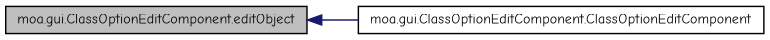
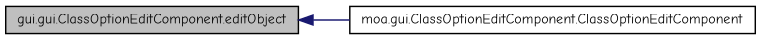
  digraph {
    rankdir=LR
    fontname="Comic Neue"
    node [color=black fontname="Comic Neue" fontsize=10 shape=record style=filled]
-   n1 [fillcolor=grey75 fontcolor=black height=0.2 label="moa.gui.ClassOptionEditComponent.editObject" width=0.4]
+   n1 [fillcolor=grey75 fontcolor=black height=0.2 label="gui.gui.ClassOptionEditComponent.editObject" width=0.4]
    n2 [fillcolor=white height=0.2 label="moa.gui.ClassOptionEditComponent.ClassOptionEditComponent" width=0.4]
    n1 -> n2 [color=midnightblue dir=back fontname="Comic Neue" fontsize=10 labelfontname=Helvetica labelfontsize=10 style=solid]
  }
